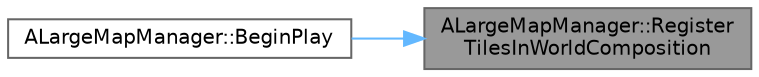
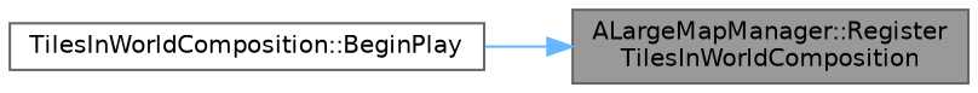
  digraph {
    rankdir=RL
    node [fontname=Helvetica fontsize=10 shape=box style=filled]
    n1 [color=gray40 fillcolor=grey60 fontcolor=black height=0.2 label="ALargeMapManager::Register\lTilesInWorldComposition" width=0.4]
-   n2 [color=grey40 fillcolor=white height=0.2 label="ALargeMapManager::BeginPlay" width=0.4]
+   n2 [color=grey40 fillcolor=white height=0.2 label="TilesInWorldComposition::BeginPlay" width=0.4]
    n1 -> n2 [color=steelblue1 dir=back fontname=Helvetica fontsize=10 labelfontname=Helvetica labelfontsize=10 style=solid]
  }
